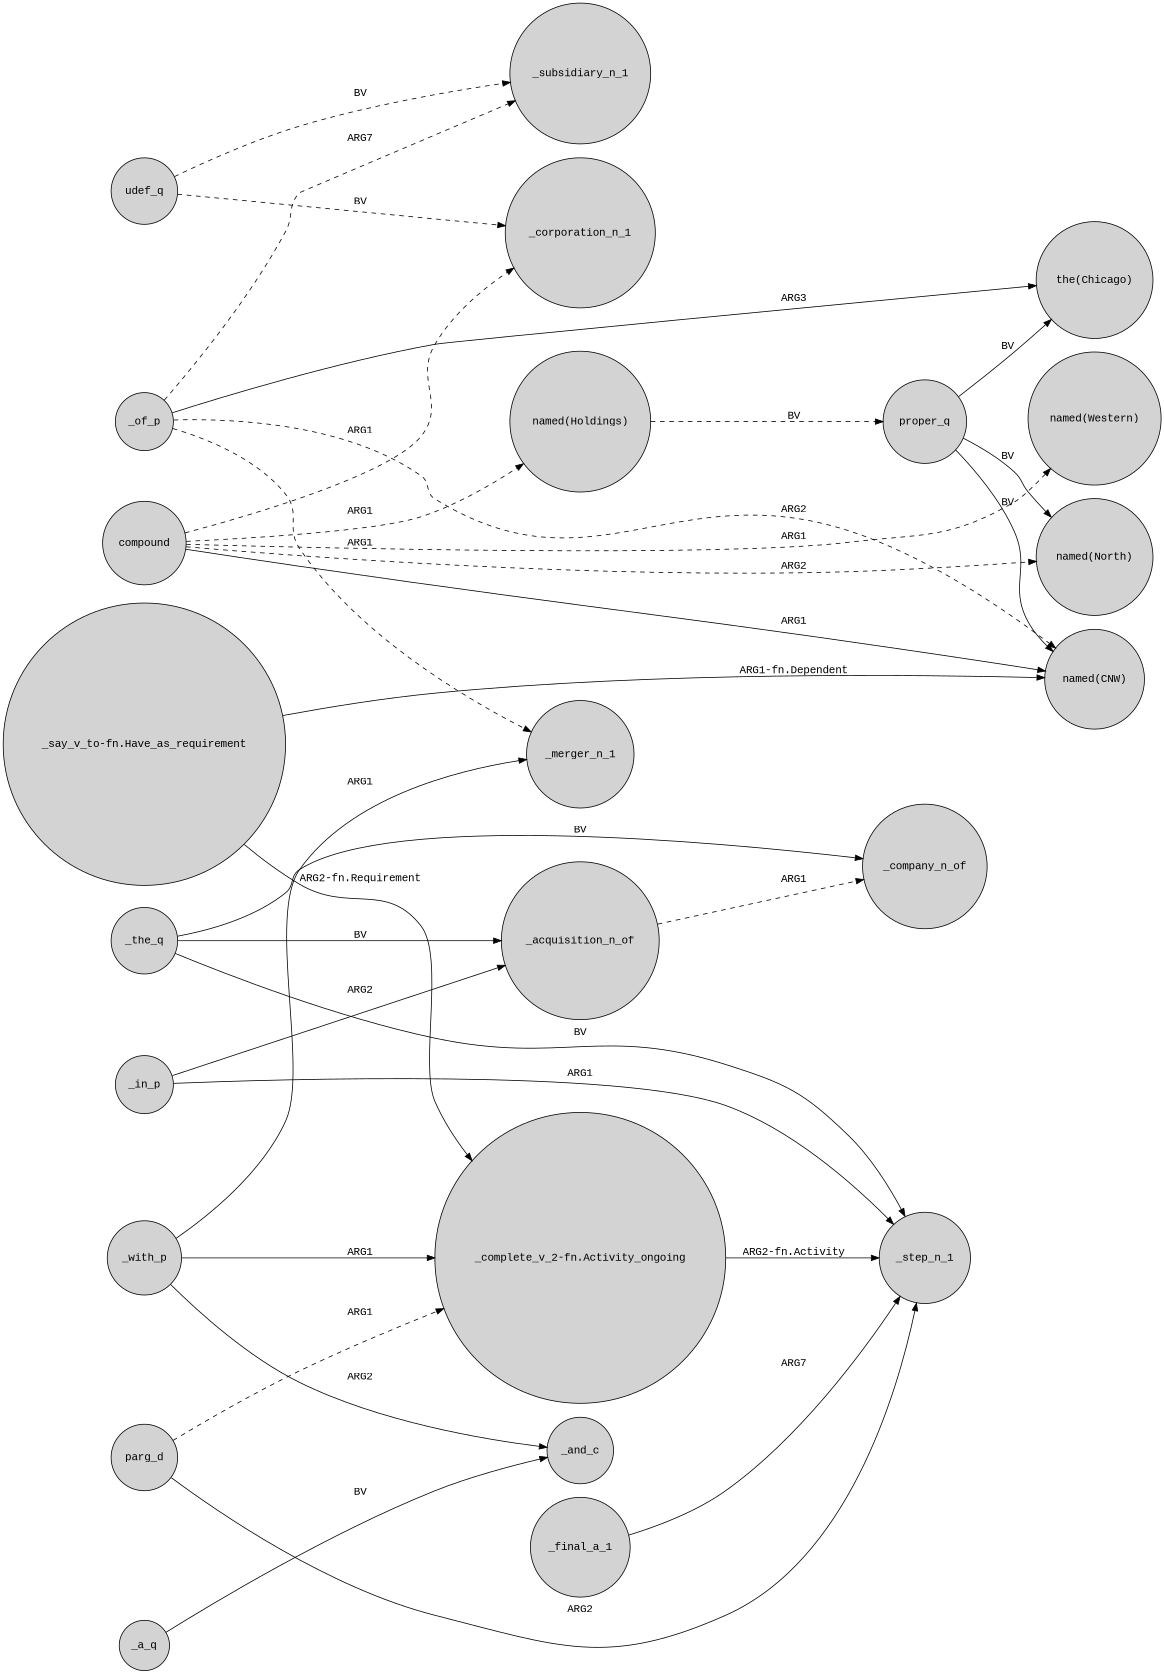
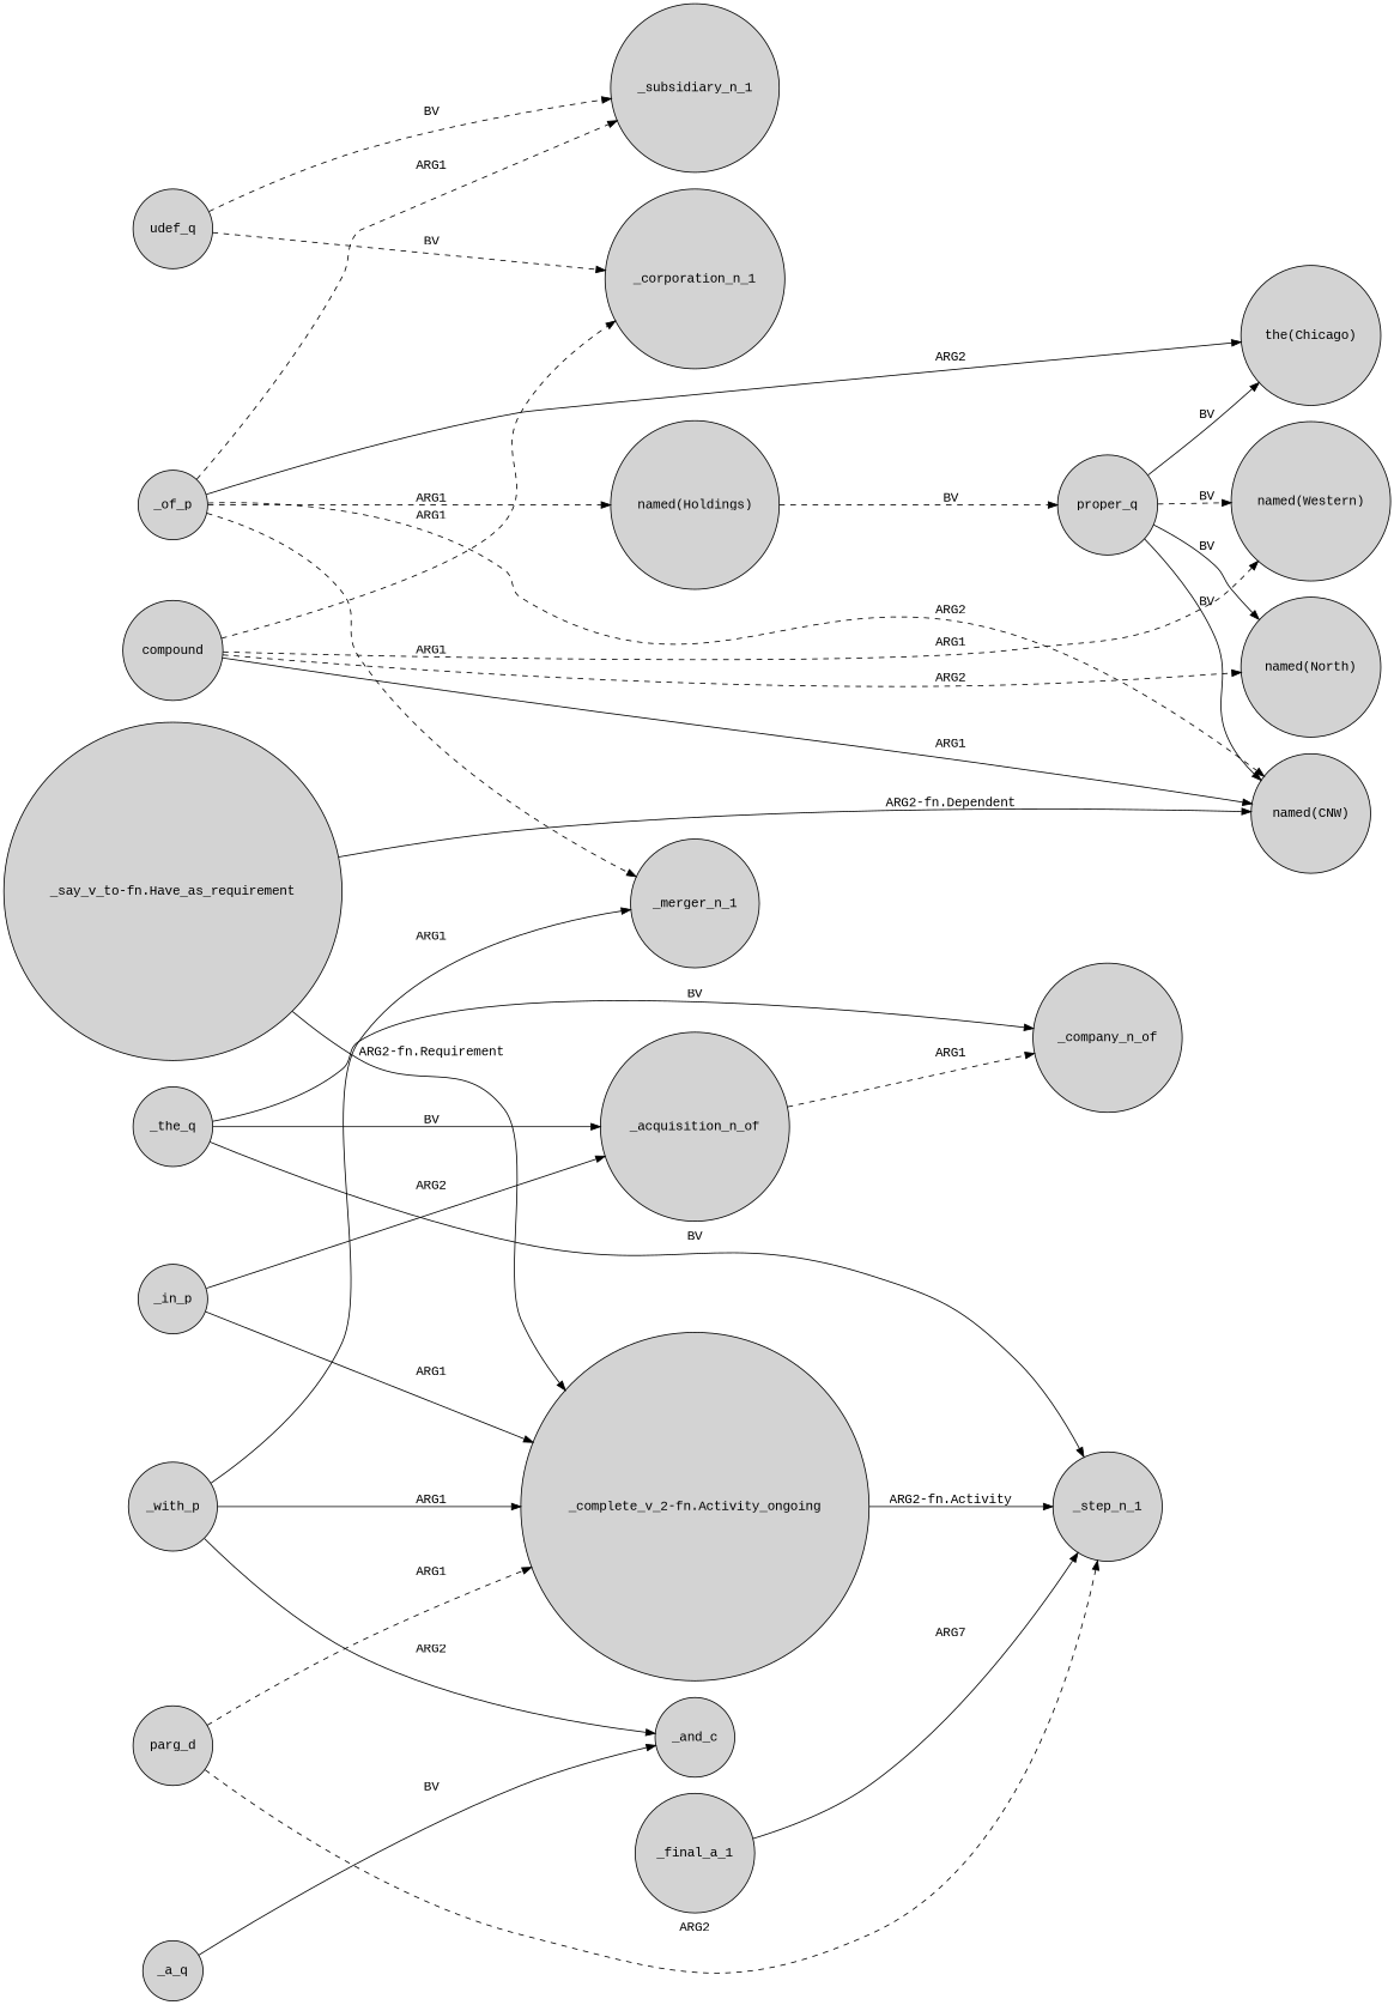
  digraph {
    fontname="Liberation Mono"
    rankdir=LR
    node [fontname="Liberation Mono" shape=circle style=filled]
    edge [fontname="Liberation Mono" style=solid]
    udef_q
    _subsidiary_n_1
    _corporation_n_1
    _of_p
    n5 [label="the(Chicago)"]
    _merger_n_1
    "named(CNW)"
    proper_q
    "named(North)"
    "named(Western)"
    "named(Holdings)"
    _the_q
    _step_n_1
    _acquisition_n_of
    _company_n_of
    _a_q
    _and_c
    compound
    parg_d
    "_complete_v_2-fn.Activity_ongoing"
    _in_p
    _with_p
    "_say_v_to-fn.Have_as_requirement"
    _final_a_1
    udef_q -> _subsidiary_n_1 [label=BV style=dashed]
    udef_q -> _corporation_n_1 [label=BV style=dashed]
-   _of_p -> _subsidiary_n_1 [label=ARG7 style=dashed]
-   _of_p -> n5 [label=ARG3]
+   _of_p -> _subsidiary_n_1 [label=ARG1 style=dashed]
+   _of_p -> n5 [label=ARG2]
    _of_p -> _merger_n_1 [label=ARG1 style=dashed]
    _of_p -> "named(CNW)" [label=ARG2 style=dashed]
    proper_q -> n5 [label=BV]
    proper_q -> "named(CNW)" [label=BV]
    proper_q -> "named(North)" [label=BV]
+   proper_q -> "named(Western)" [label=BV style=dashed]
    "named(Holdings)" -> proper_q [label=BV style=dashed]
    _the_q -> _step_n_1 [label=BV]
    _the_q -> _acquisition_n_of [label=BV]
    _the_q -> _company_n_of [label=BV]
    _acquisition_n_of -> _company_n_of [label=ARG1 style=dashed]
    _a_q -> _and_c [label=BV]
    compound -> _corporation_n_1 [label=ARG1 style=dashed]
    compound -> "named(CNW)" [label=ARG1]
    compound -> "named(North)" [label=ARG2 style=dashed]
    compound -> "named(Western)" [label=ARG1 style=dashed]
-   compound -> "named(Holdings)" [label=ARG1 style=dashed]
-   parg_d -> _step_n_1 [label=ARG2]
+   _of_p -> "named(Holdings)" [label=ARG1 style=dashed]
+   parg_d -> _step_n_1 [label=ARG2 style=dashed]
    parg_d -> "_complete_v_2-fn.Activity_ongoing" [label=ARG1 style=dashed]
    "_complete_v_2-fn.Activity_ongoing" -> _step_n_1 [label="ARG2-fn.Activity"]
-   _in_p -> _step_n_1 [label=ARG1]
+   _in_p -> "_complete_v_2-fn.Activity_ongoing" [label=ARG1]
    _in_p -> _acquisition_n_of [label=ARG2]
    _with_p -> _merger_n_1 [label=ARG1]
    _with_p -> _and_c [label=ARG2]
    _with_p -> "_complete_v_2-fn.Activity_ongoing" [label=ARG1]
-   "_say_v_to-fn.Have_as_requirement" -> "named(CNW)" [label="ARG1-fn.Dependent"]
+   "_say_v_to-fn.Have_as_requirement" -> "named(CNW)" [label="ARG2-fn.Dependent"]
    "_say_v_to-fn.Have_as_requirement" -> "_complete_v_2-fn.Activity_ongoing" [label="ARG2-fn.Requirement"]
    _final_a_1 -> _step_n_1 [label=ARG7]
  }
